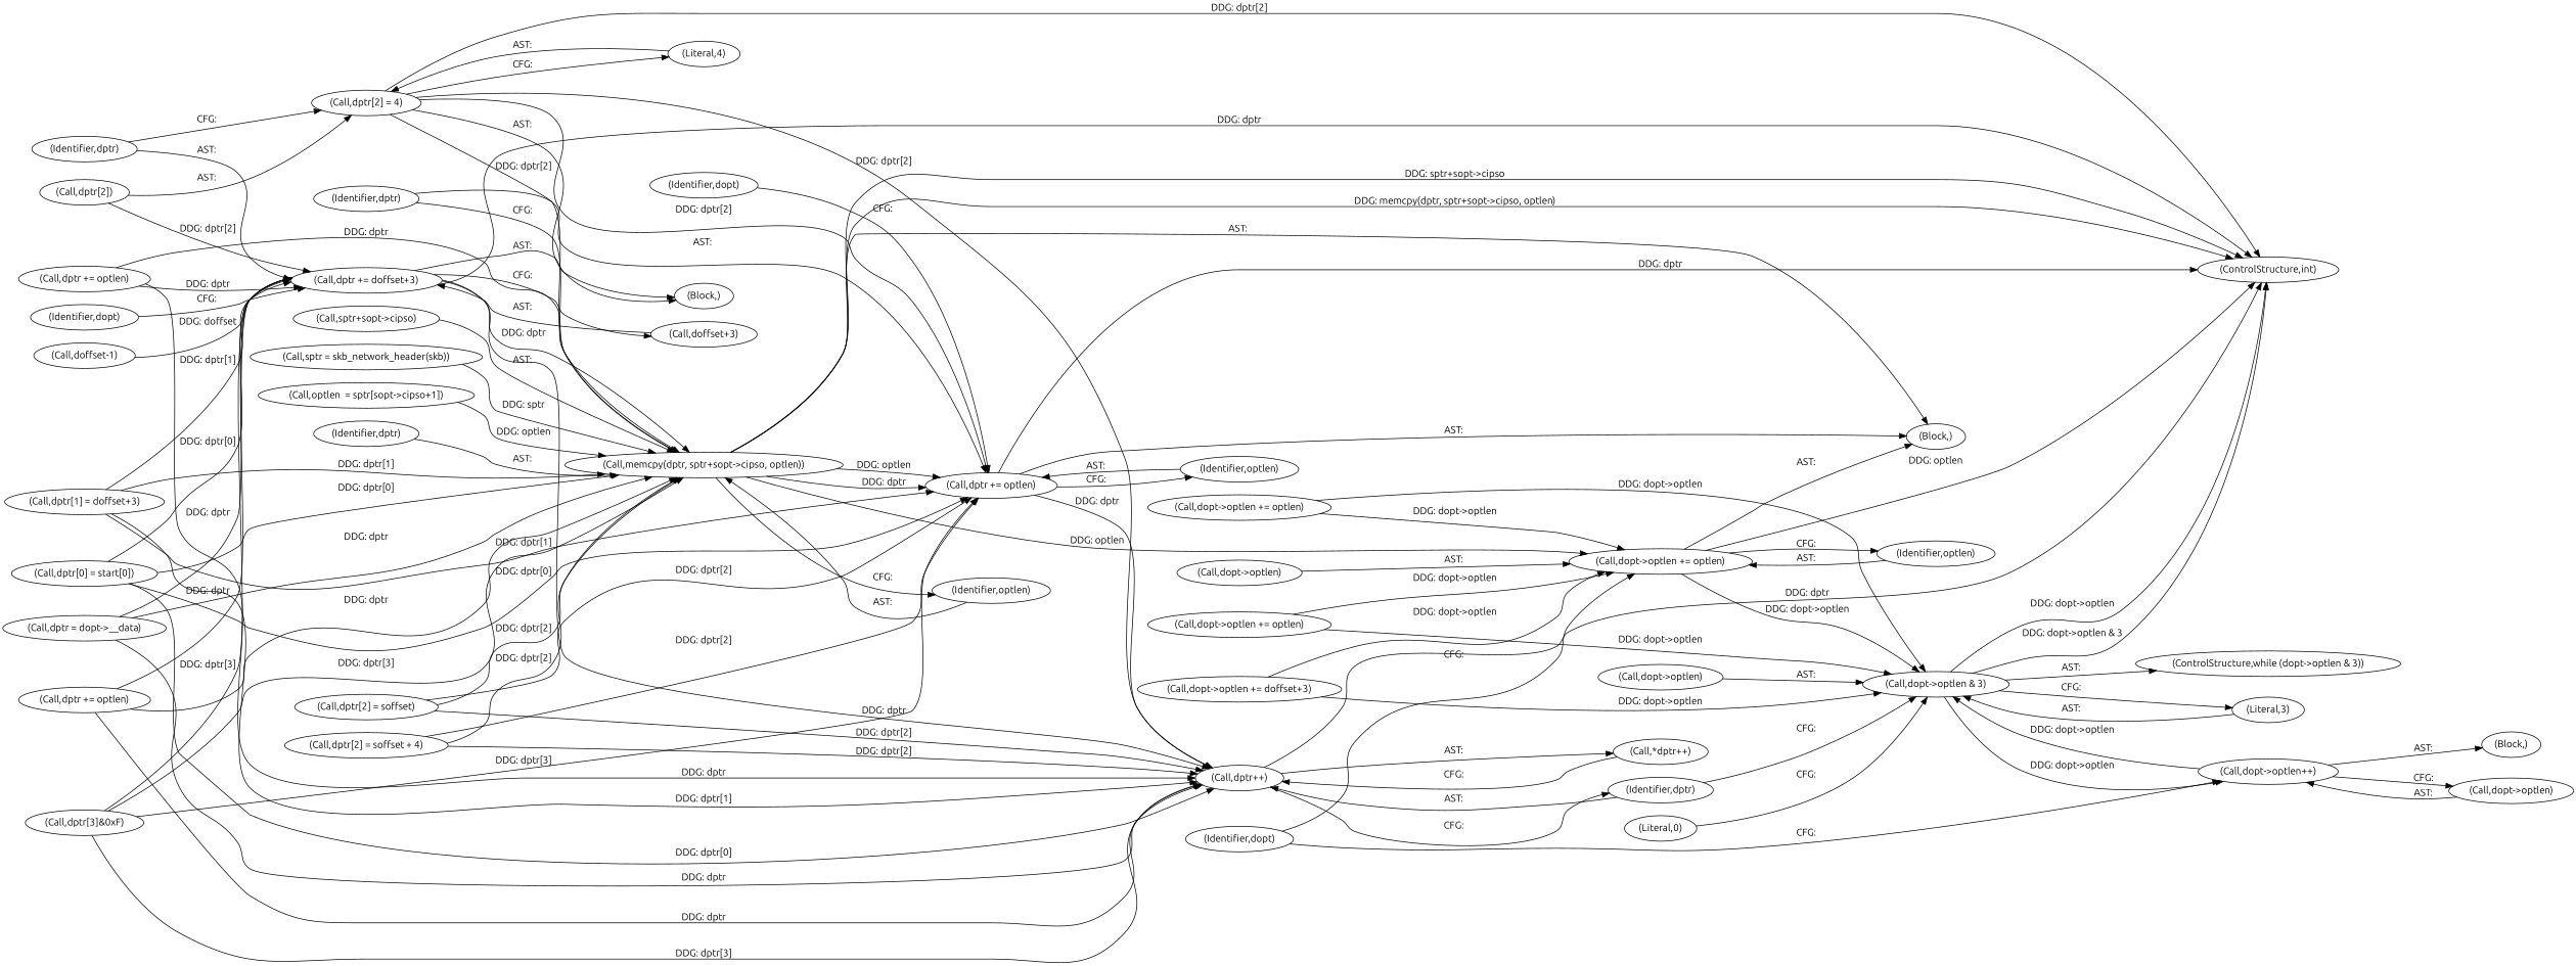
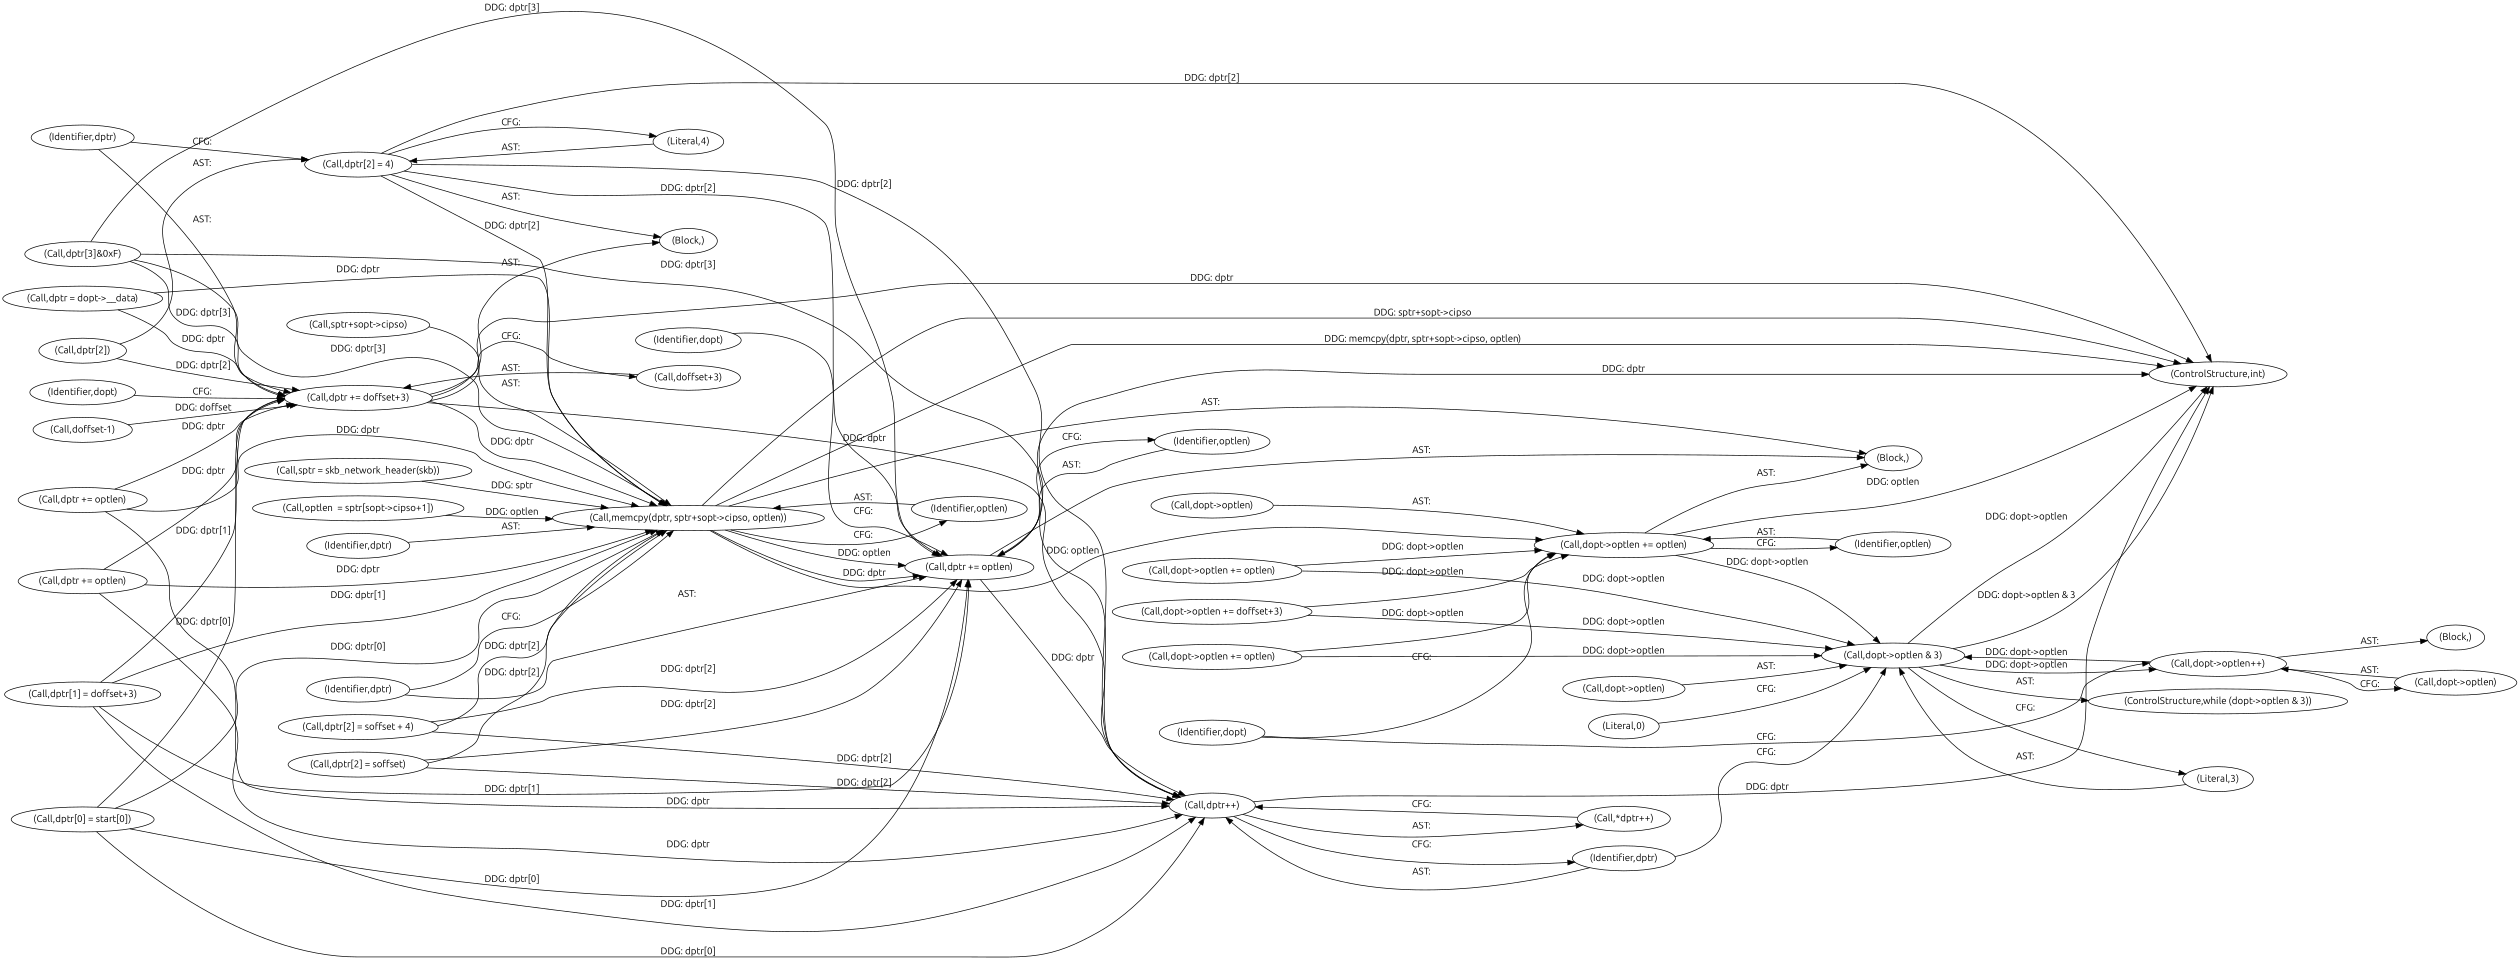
  digraph {
    fontname=Ubuntu
    rankdir=LR
    node [fontname=Ubuntu]
    edge [fontname=Ubuntu]
    n1 [label="(Call,dptr[2] = 4)"]
    n2 [label="(Call,memcpy(dptr, sptr+sopt->cipso, optlen))"]
    n3 [label="(Call,dptr += optlen)"]
    n4 [label="(Call,dptr++)"]
    n5 [label="(Block,)"]
    n6 [label="(Literal,4)"]
    n7 [label="(ControlStructure,int)"]
    n8 [label="(Call,dptr += doffset+3)"]
    n9 [label="(Call,doffset+3)"]
    n10 [label="(Call,dopt->optlen += optlen)"]
    n11 [label="(Identifier,optlen)"]
    n12 [label="(Block,)"]
    n13 [label="(Identifier,optlen)"]
    n14 [label="(Identifier,dptr)"]
    n15 [label="(Call,*dptr++)"]
    n16 [label="(Call,dopt->optlen & 3)"]
    n17 [label="(Identifier,optlen)"]
    n18 [label="(Call,dopt->optlen++)"]
    n19 [label="(Literal,3)"]
    n20 [label="(ControlStructure,while (dopt->optlen & 3))"]
    n21 [label="(Block,)"]
    n22 [label="(Call,dopt->optlen)"]
    n23 [label="(Call,dptr[1] = doffset+3)"]
    n24 [label="(Call,dopt->optlen += optlen)"]
    n25 [label="(Call,dptr = dopt->__data)"]
    n26 [label="(Call,sptr = skb_network_header(skb))"]
    n27 [label="(Call,dopt->optlen)"]
    n28 [label="(Call,optlen  = sptr[sopt->cipso+1])"]
    n29 [label="(Identifier,dptr)"]
    n30 [label="(Call,dptr[2] = soffset + 4)"]
    n31 [label="(Identifier,dopt)"]
    n32 [label="(Identifier,dopt)"]
    n33 [label="(Call,dptr[0] = start[0])"]
    n34 [label="(Call,dptr += optlen)"]
    n35 [label="(Call,dptr[2])"]
    n36 [label="(Call,dopt->optlen += optlen)"]
    n37 [label="(Call,dopt->optlen += doffset+3)"]
    n38 [label="(Call,dptr += optlen)"]
    n39 [label="(Identifier,dptr)"]
    n40 [label="(Call,sptr+sopt->cipso)"]
    n41 [label="(Literal,0)"]
    n42 [label="(Call,dopt->optlen)"]
    n43 [label="(Identifier,dopt)"]
    n44 [label="(Call,doffset-1)"]
    n45 [label="(Call,dptr[3]&0xF)"]
    n46 [label="(Identifier,dptr)"]
    n47 [label="(Call,dptr[2] = soffset)"]
    n1 -> n2 [label="DDG: dptr[2]"]
    n1 -> n3 [label="DDG: dptr[2]"]
    n1 -> n4 [label="DDG: dptr[2]"]
    n1 -> n5 [label="AST: "]
    n1 -> n6 [label="CFG: "]
    n1 -> n7 [label="DDG: dptr[2]"]
    n2 -> n3 [label="DDG: optlen"]
    n2 -> n3 [label="DDG: dptr"]
    n2 -> n7 [label="DDG: memcpy(dptr, sptr+sopt->cipso, optlen)"]
    n2 -> n7 [label="DDG: sptr+sopt->cipso"]
    n2 -> n10 [label="DDG: optlen"]
    n2 -> n11 [label="CFG: "]
    n2 -> n12 [label="AST: "]
    n3 -> n4 [label="DDG: dptr"]
    n3 -> n7 [label="DDG: dptr"]
    n3 -> n12 [label="AST: "]
    n3 -> n13 [label="CFG: "]
    n4 -> n7 [label="DDG: dptr"]
    n4 -> n14 [label="CFG: "]
    n4 -> n15 [label="AST: "]
    n6 -> n1 [label="AST: "]
    n8 -> n2 [label="DDG: dptr"]
    n8 -> n4 [label="DDG: dptr"]
    n8 -> n5 [label="AST: "]
    n8 -> n7 [label="DDG: dptr"]
    n8 -> n9 [label="CFG: "]
    n9 -> n8 [label="AST: "]
    n10 -> n7 [label="DDG: optlen"]
    n10 -> n12 [label="AST: "]
    n10 -> n16 [label="DDG: dopt->optlen"]
    n10 -> n17 [label="CFG: "]
    n11 -> n2 [label="AST: "]
    n13 -> n3 [label="AST: "]
    n14 -> n4 [label="AST: "]
    n14 -> n16 [label="CFG: "]
    n15 -> n4 [label="CFG: "]
    n16 -> n7 [label="DDG: dopt->optlen"]
    n16 -> n7 [label="DDG: dopt->optlen & 3"]
    n16 -> n18 [label="DDG: dopt->optlen"]
    n16 -> n19 [label="CFG: "]
    n16 -> n20 [label="AST: "]
    n17 -> n10 [label="AST: "]
    n18 -> n16 [label="DDG: dopt->optlen"]
    n18 -> n21 [label="AST: "]
    n18 -> n22 [label="CFG: "]
    n19 -> n16 [label="AST: "]
    n22 -> n18 [label="AST: "]
    n23 -> n2 [label="DDG: dptr[1]"]
    n23 -> n3 [label="DDG: dptr[1]"]
    n23 -> n4 [label="DDG: dptr[1]"]
    n23 -> n8 [label="DDG: dptr[1]"]
    n24 -> n10 [label="DDG: dopt->optlen"]
    n24 -> n16 [label="DDG: dopt->optlen"]
    n25 -> n2 [label="DDG: dptr"]
-   n25 -> n4 [label="DDG: dptr"]
    n25 -> n8 [label="DDG: dptr"]
    n26 -> n2 [label="DDG: sptr"]
    n27 -> n16 [label="AST: "]
    n28 -> n2 [label="DDG: optlen"]
    n29 -> n2 [label="AST: "]
    n30 -> n2 [label="DDG: dptr[2]"]
    n30 -> n3 [label="DDG: dptr[2]"]
    n30 -> n4 [label="DDG: dptr[2]"]
    n31 -> n3 [label="CFG: "]
    n32 -> n10 [label="CFG: "]
    n32 -> n18 [label="CFG: "]
    n33 -> n2 [label="DDG: dptr[0]"]
    n33 -> n3 [label="DDG: dptr[0]"]
    n33 -> n4 [label="DDG: dptr[0]"]
    n33 -> n8 [label="DDG: dptr[0]"]
    n34 -> n2 [label="DDG: dptr"]
    n34 -> n4 [label="DDG: dptr"]
    n34 -> n8 [label="DDG: dptr"]
    n35 -> n1 [label="AST: "]
    n35 -> n8 [label="DDG: dptr[2]"]
    n36 -> n10 [label="DDG: dopt->optlen"]
    n36 -> n16 [label="DDG: dopt->optlen"]
    n37 -> n10 [label="DDG: dopt->optlen"]
    n37 -> n16 [label="DDG: dopt->optlen"]
    n38 -> n2 [label="DDG: dptr"]
    n38 -> n4 [label="DDG: dptr"]
    n38 -> n8 [label="DDG: dptr"]
    n39 -> n1 [label="CFG: "]
    n39 -> n8 [label="AST: "]
    n40 -> n2 [label="AST: "]
    n41 -> n16 [label="CFG: "]
    n42 -> n10 [label="AST: "]
    n43 -> n8 [label="CFG: "]
    n44 -> n8 [label="DDG: doffset"]
    n45 -> n2 [label="DDG: dptr[3]"]
    n45 -> n3 [label="DDG: dptr[3]"]
    n45 -> n4 [label="DDG: dptr[3]"]
    n45 -> n8 [label="DDG: dptr[3]"]
    n46 -> n2 [label="CFG: "]
    n46 -> n3 [label="AST: "]
    n47 -> n2 [label="DDG: dptr[2]"]
    n47 -> n3 [label="DDG: dptr[2]"]
    n47 -> n4 [label="DDG: dptr[2]"]
  }
